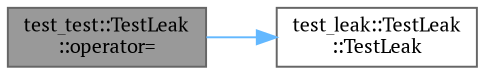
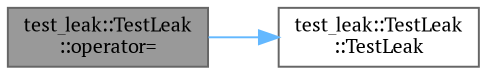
  digraph {
    rankdir=LR
    fontname="PT Serif"
    node [fontname="PT Serif" fontsize=10 shape=box style=filled]
-   n1 [color=gray40 fillcolor=grey60 fontcolor=black height=0.2 label="test_test::TestLeak\l::operator=" width=0.4]
+   n1 [color=gray40 fillcolor=grey60 fontcolor=black height=0.2 label="test_leak::TestLeak\l::operator=" width=0.4]
    n2 [color=grey40 fillcolor=white height=0.2 label="test_leak::TestLeak\l::TestLeak" width=0.4]
    n1 -> n2 [color=steelblue1 fontname="PT Serif" fontsize=10 labelfontname=Helvetica labelfontsize=10 style=solid]
  }
